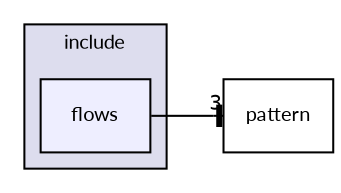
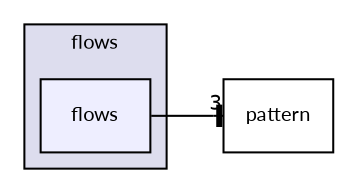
  digraph {
    compound=true
    rankdir=LR
    fontname=Lato
    node [fontname=Lato fontsize=10 shape=box]
    n1 [fillcolor="#eeeeff" label=flows pencolor=black style=filled]
    n2 [label=pattern]
    subgraph cluster_1 {
      bgcolor="#ddddee"
      fontsize=10
-     label=include
+     label=flows
      pencolor=black
      n1
    }
    n1 -> n2 [headlabel=3 labeldistance=1.5 labelfontname=Helvetica labelfontsize=10 color=black arrowhead=tee fontname=Lato]
  }
